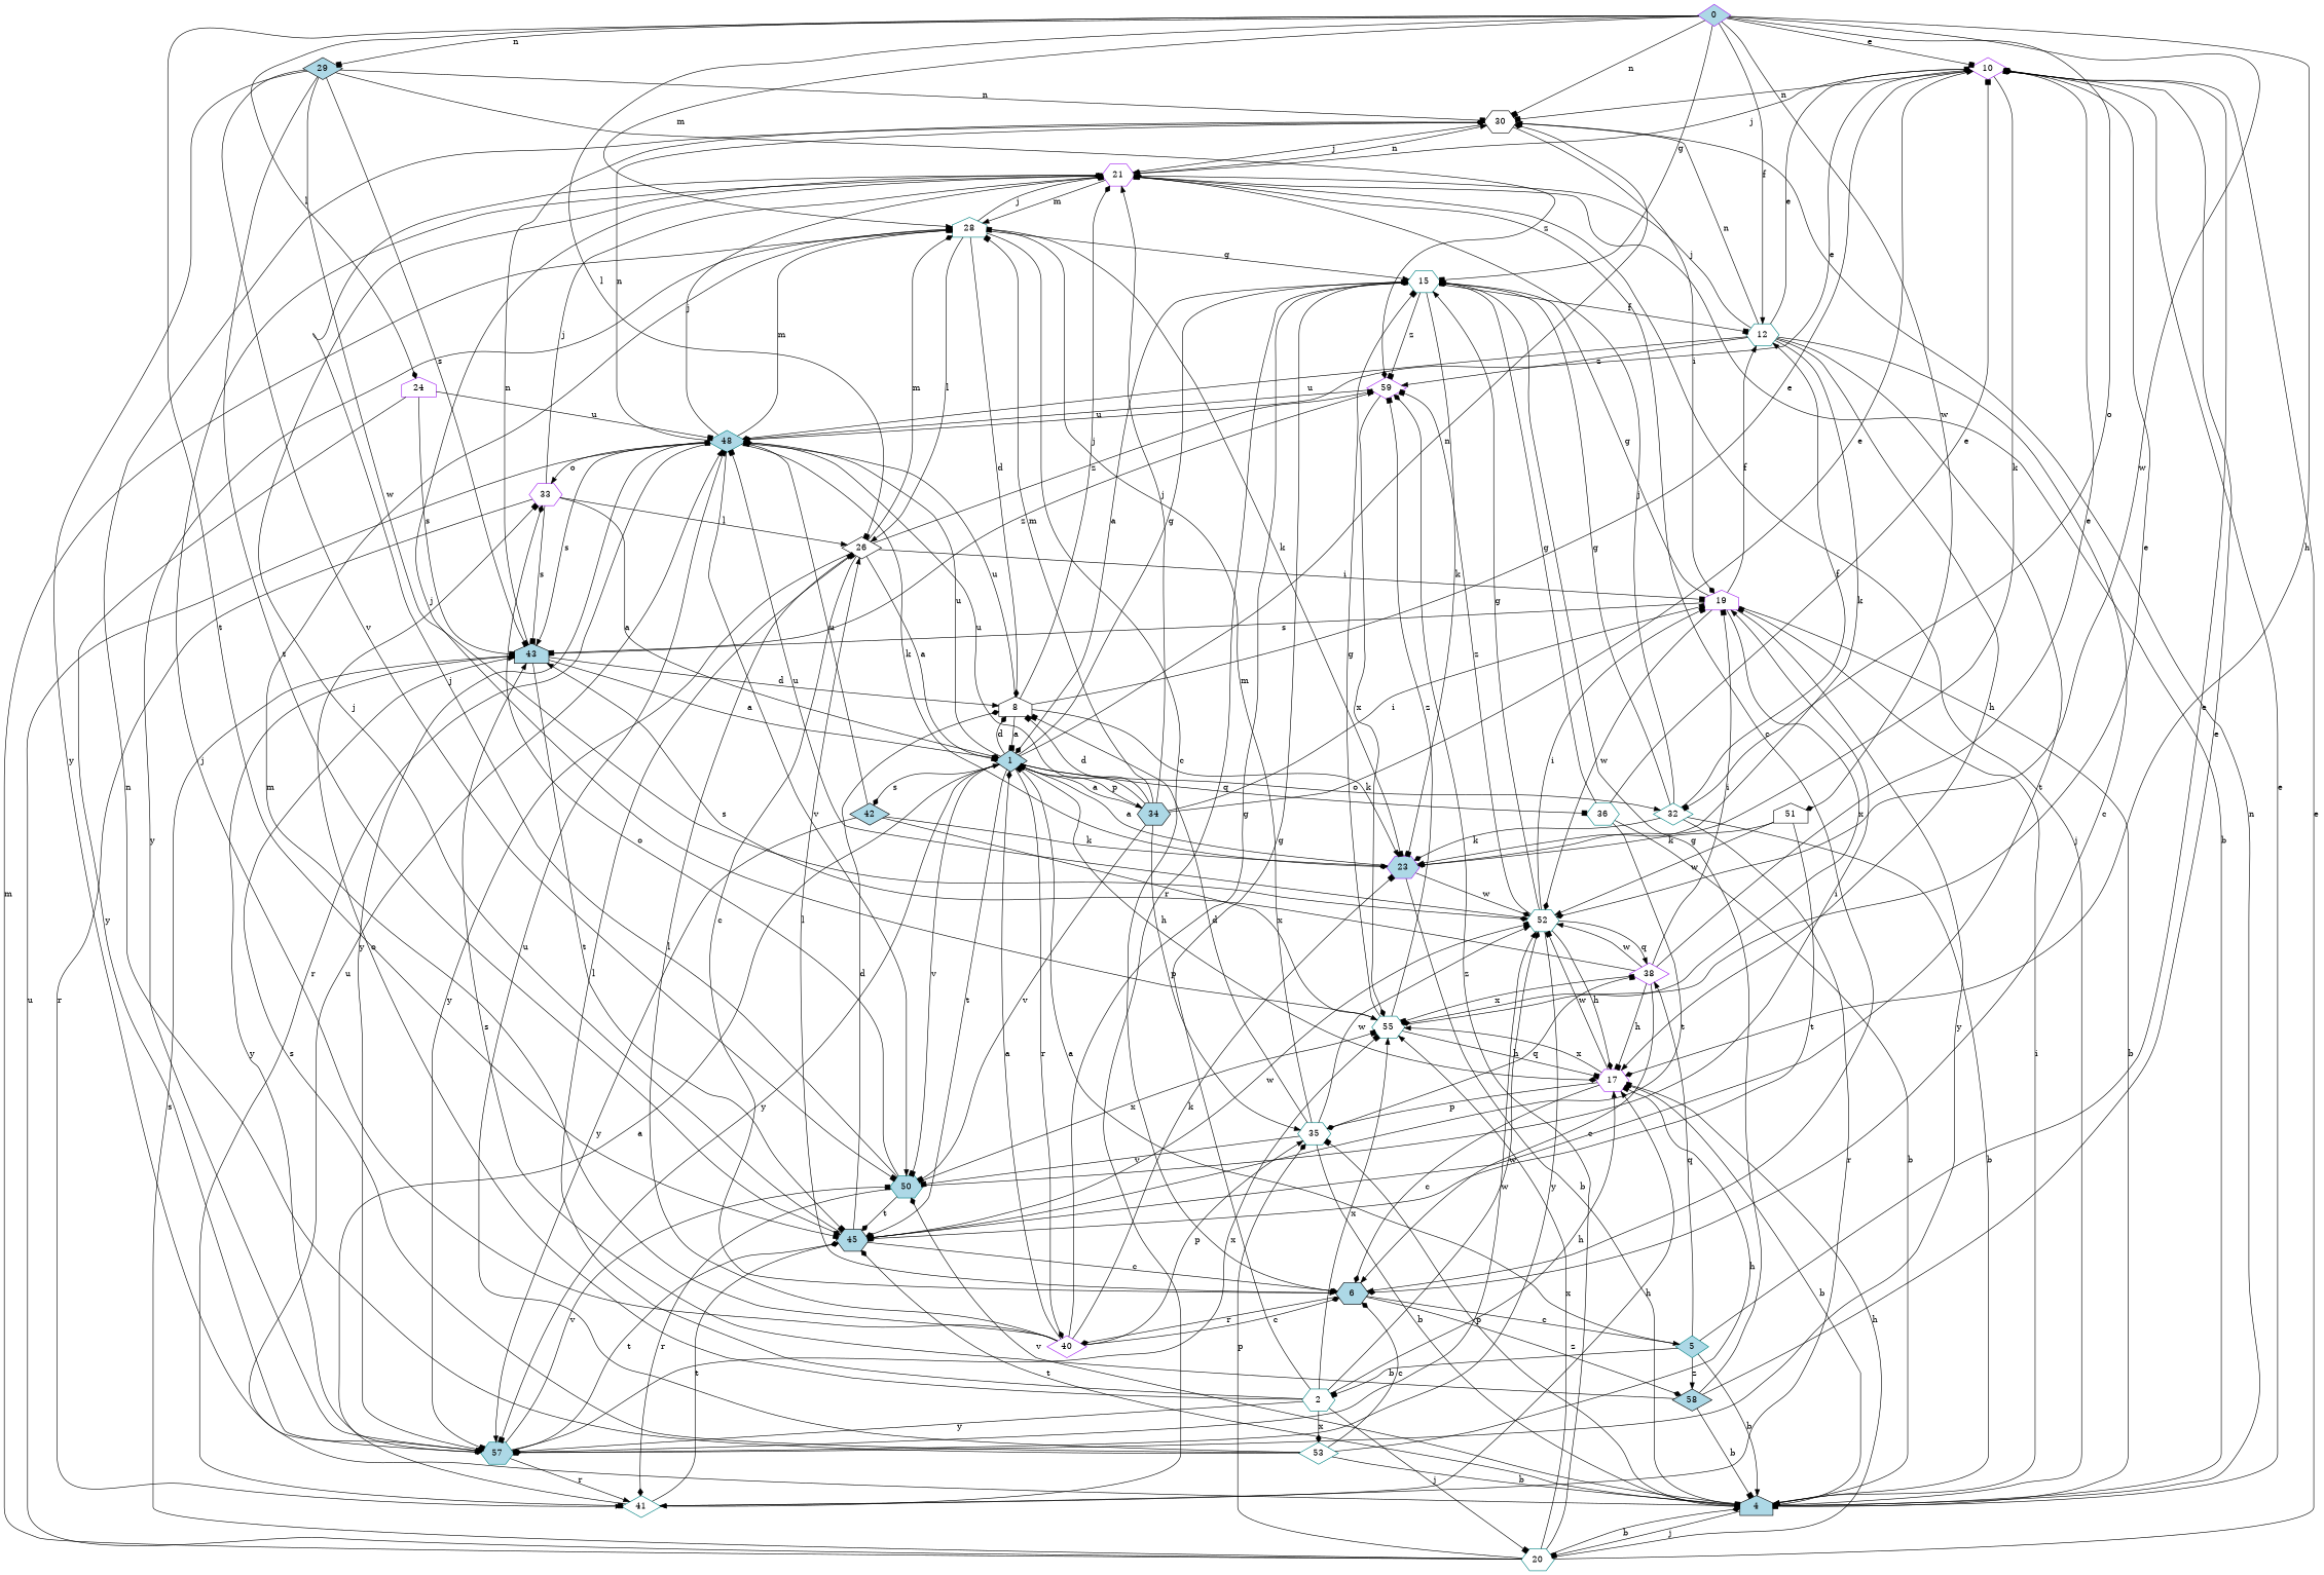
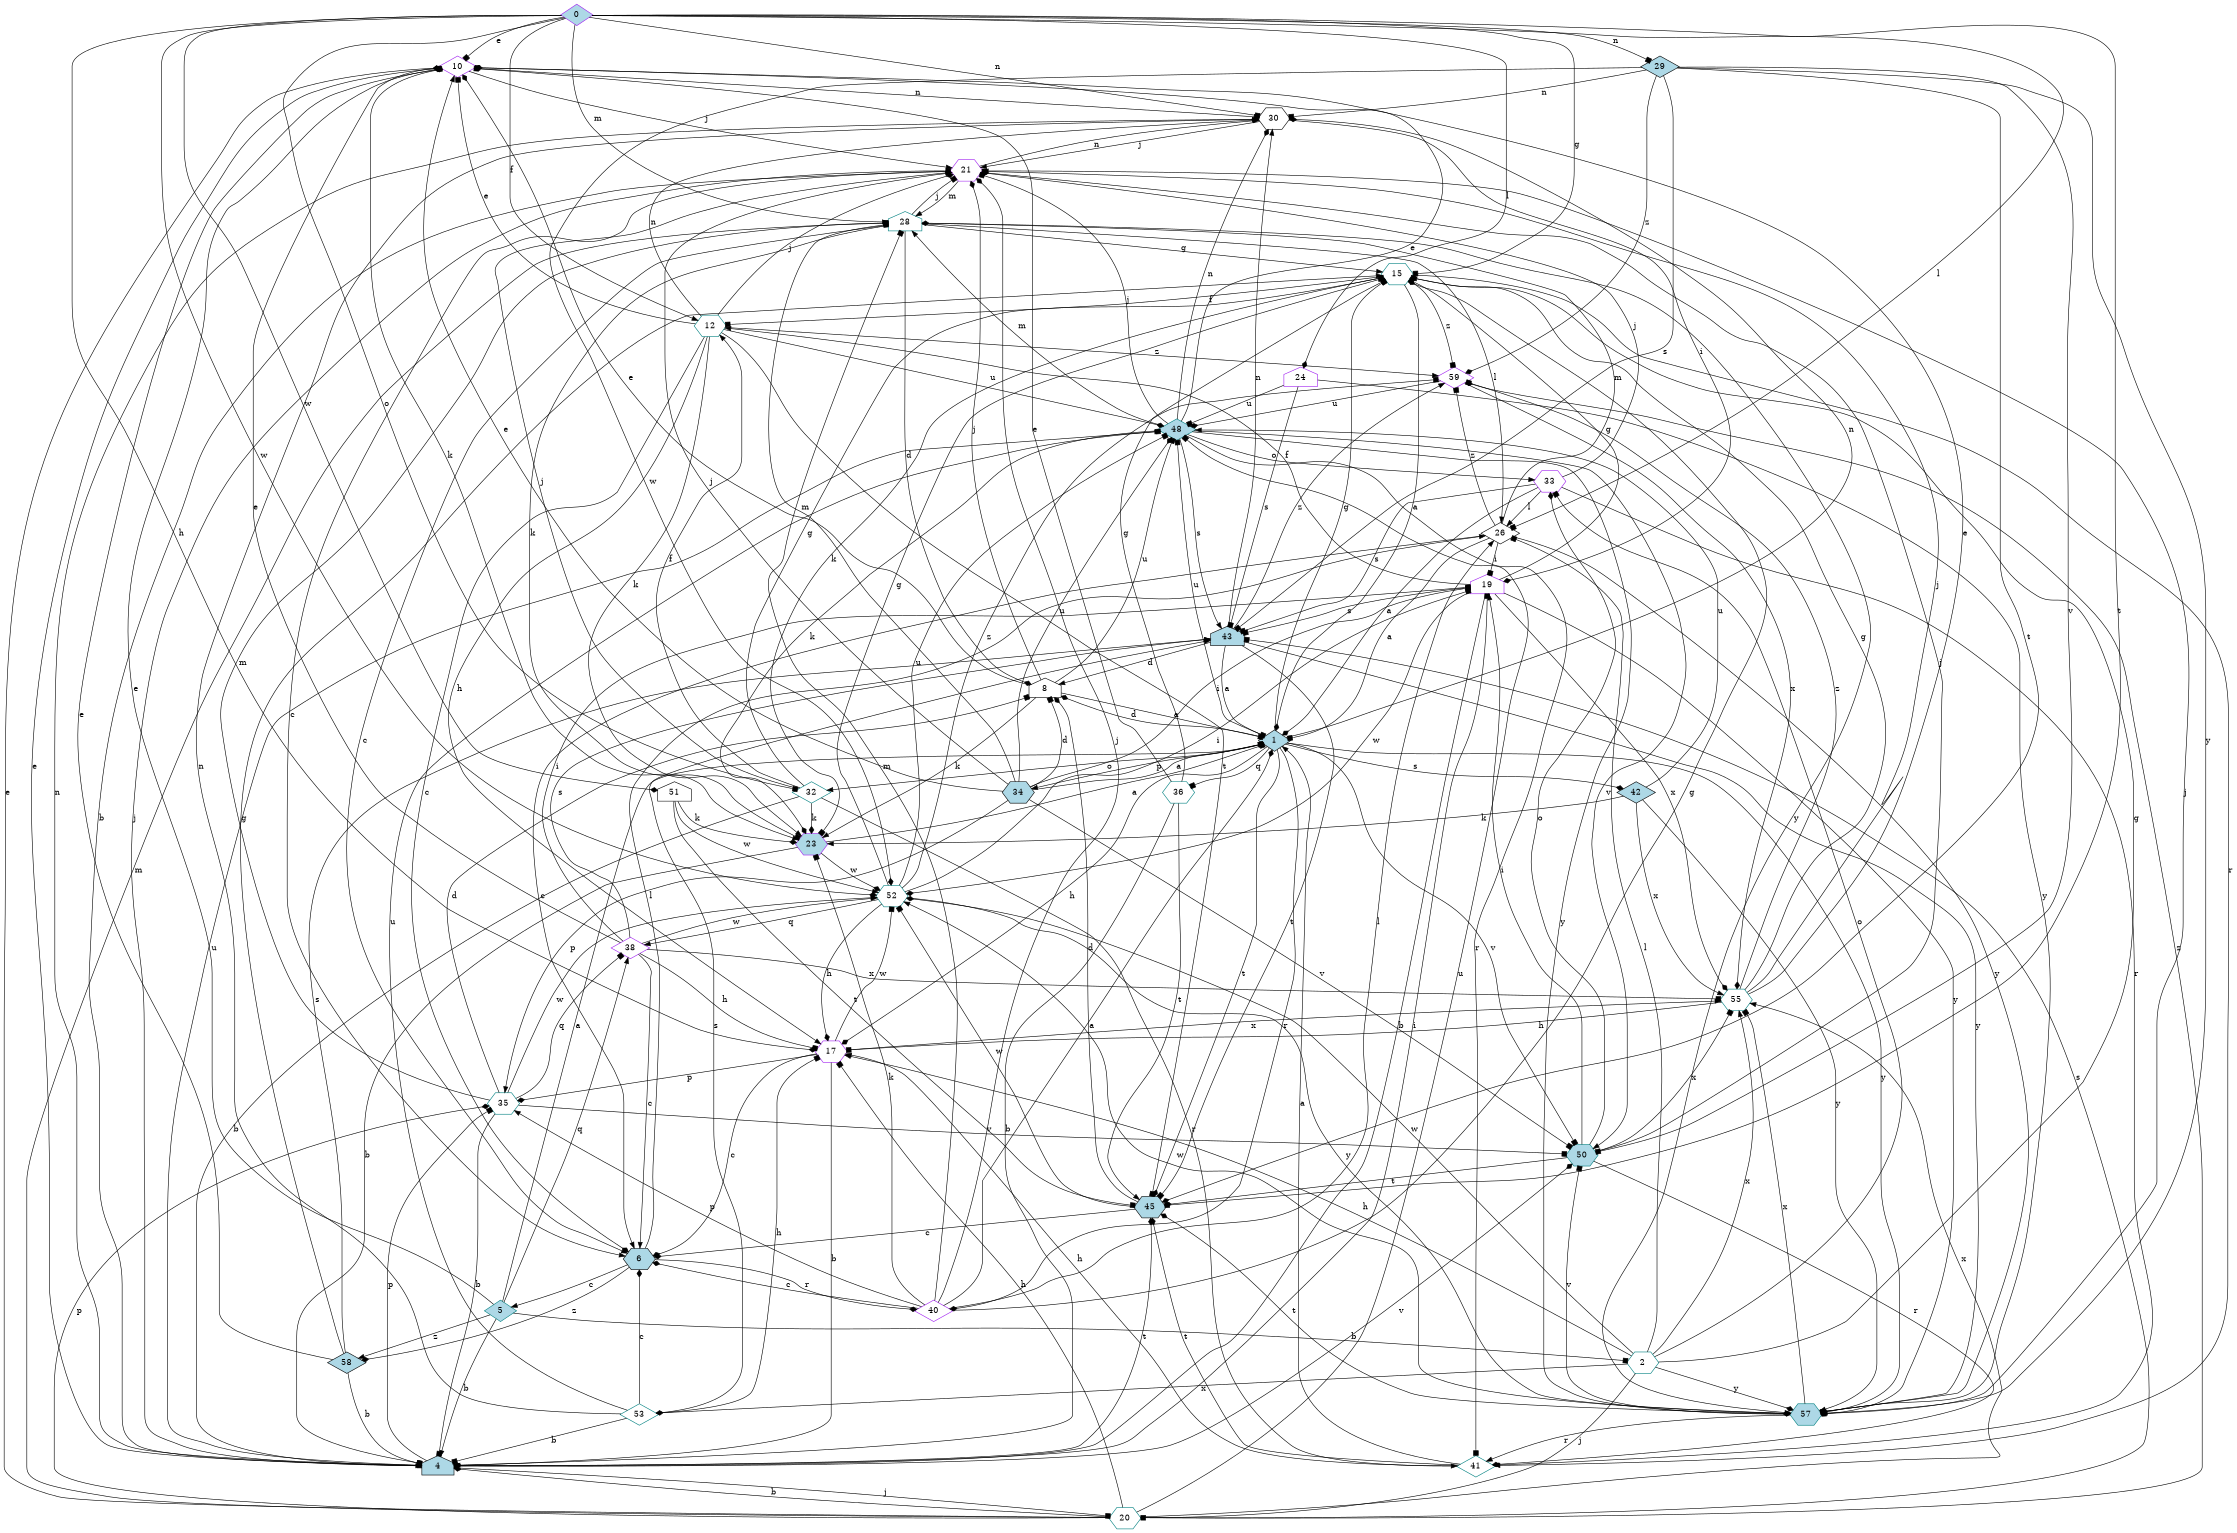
  strict digraph {
    node [color=teal fillcolor=white shape=hexagon style=filled]
    edge [arrowhead=box]
    0 [color=purple fillcolor=lightblue shape=diamond]
    10 [color=purple shape=diamond]
    12
    15
    17 [color=purple]
    24 [color=purple shape=house]
    26 [color=black shape=diamond]
    28 [shape=house]
    29 [color=black fillcolor=lightblue shape=diamond]
    30 [color=black]
    32 [shape=diamond]
    45 [color=black fillcolor=lightblue]
    51 [color=black shape=house]
    52
    21 [color=purple]
    23 [color=purple fillcolor=lightblue]
    48 [fillcolor=lightblue shape=diamond]
    6 [color=black fillcolor=lightblue]
    59 [color=purple shape=diamond]
    1 [color=black fillcolor=lightblue shape=diamond]
    41 [shape=diamond]
    55
    4 [color=black fillcolor=lightblue shape=house]
    35
    57 [fillcolor=lightblue]
    43 [color=black fillcolor=lightblue shape=house]
    19 [color=purple shape=house]
    8 [color=black shape=house]
    50 [fillcolor=lightblue]
    38 [color=purple shape=diamond]
    34 [color=black fillcolor=lightblue]
    36
    40 [color=purple shape=diamond]
    42 [color=black fillcolor=lightblue shape=diamond]
    33 [color=purple]
    2
    20
    53 [shape=diamond]
    5 [fillcolor=lightblue shape=diamond]
    58 [color=black fillcolor=lightblue shape=diamond]
    0 -> 10 [label=e]
    0 -> 12 [arrowhead=normal label=f]
    0 -> 15 [label=g]
    0 -> 17 [arrowhead=diamond label=h]
    0 -> 24 [arrowhead=diamond label=l]
    0 -> 26 [label=l]
    0 -> 28 [arrowhead=normal label=m]
    0 -> 29 [label=n]
    0 -> 30 [label=n]
    0 -> 32 [label=o]
    0 -> 45 [label=t]
    0 -> 51 [arrowhead=diamond label=w]
    0 -> 52 [arrowhead=diamond label=w]
    10 -> 30 [label=n]
    10 -> 21 [arrowhead=normal label=j]
    10 -> 23 [arrowhead=normal label=k]
    12 -> 10 [label=e]
    12 -> 17 [arrowhead=normal label=h]
    12 -> 30 [arrowhead=normal label=n]
    12 -> 45 [label=t]
    12 -> 21 [arrowhead=diamond label=j]
    12 -> 23 [arrowhead=normal label=k]
    12 -> 48 [arrowhead=diamond label=u]
    12 -> 6 [arrowhead=diamond label=c]
    12 -> 59 [arrowhead=normal label=z]
    15 -> 12 [label=f]
    15 -> 23 [label=k]
    15 -> 59 [label=z]
    15 -> 1 [arrowhead=diamond label=a]
    15 -> 41 [arrowhead=normal label=r]
    17 -> 52 [label=w]
    17 -> 6 [arrowhead=diamond label=c]
    17 -> 55 [arrowhead=normal label=x]
    17 -> 4 [arrowhead=diamond label=b]
    17 -> 35 [arrowhead=diamond label=p]
    24 -> 48 [label=u]
    24 -> 57 [arrowhead=normal label=y]
    24 -> 43 [label=s]
    26 -> 28 [arrowhead=diamond label=m]
    26 -> 6 [arrowhead=normal label=c]
    26 -> 59 [label=z]
    26 -> 1 [label=a]
    26 -> 57 [label=y]
    26 -> 19 [label=i]
    28 -> 15 [arrowhead=normal label=g]
    28 -> 26 [arrowhead=normal label=l]
    28 -> 21 [label=j]
    28 -> 23 [label=k]
    28 -> 6 [arrowhead=normal label=c]
    28 -> 57 [arrowhead=normal label=y]
    28 -> 8 [arrowhead=diamond label=d]
    29 -> 30 [label=n]
    29 -> 45 [arrowhead=diamond label=t]
    29 -> 52 [arrowhead=diamond label=w]
    29 -> 59 [arrowhead=diamond label=z]
    29 -> 57 [arrowhead=normal label=y]
    29 -> 43 [label=s]
    29 -> 50 [label=v]
    30 -> 21 [arrowhead=normal label=j]
    30 -> 19 [arrowhead=diamond label=i]
    32 -> 12 [arrowhead=normal label=f]
    32 -> 15 [label=g]
    32 -> 21 [arrowhead=normal label=j]
    32 -> 23 [arrowhead=diamond label=k]
    32 -> 41 [arrowhead=normal label=r]
    32 -> 4 [arrowhead=normal label=b]
    45 -> 52 [label=w]
-   45 -> 21 [arrowhead=normal label=j]
+   57 -> 21 [arrowhead=normal label=j]
    45 -> 6 [arrowhead=diamond label=c]
    45 -> 8 [arrowhead=diamond label=d]
    51 -> 45 [label=t]
    51 -> 52 [arrowhead=normal label=w]
    51 -> 23 [arrowhead=diamond label=k]
    52 -> 15 [arrowhead=normal label=g]
    52 -> 17 [arrowhead=diamond label=h]
    52 -> 48 [label=u]
    52 -> 59 [label=z]
    52 -> 57 [arrowhead=diamond label=y]
    52 -> 19 [label=i]
    52 -> 38 [arrowhead=normal label=q]
    21 -> 28 [arrowhead=normal label=m]
    21 -> 30 [arrowhead=normal label=n]
    21 -> 6 [arrowhead=normal label=c]
    21 -> 4 [label=b]
    23 -> 52 [arrowhead=diamond label=w]
    23 -> 1 [label=a]
    23 -> 4 [label=b]
    48 -> 10 [arrowhead=diamond label=e]
    48 -> 28 [arrowhead=normal label=m]
    48 -> 30 [arrowhead=diamond label=n]
    48 -> 21 [label=j]
    48 -> 23 [arrowhead=diamond label=k]
    48 -> 41 [label=r]
    48 -> 57 [arrowhead=diamond label=y]
    48 -> 43 [arrowhead=normal label=s]
    48 -> 50 [arrowhead=normal label=v]
    48 -> 33 [arrowhead=normal label=o]
    6 -> 26 [arrowhead=normal label=l]
    6 -> 40 [arrowhead=diamond label=r]
    6 -> 5 [arrowhead=normal label=c]
    6 -> 58 [arrowhead=diamond label=z]
    59 -> 48 [arrowhead=diamond label=u]
    59 -> 55 [arrowhead=diamond label=x]
    1 -> 15 [label=g]
    1 -> 17 [arrowhead=diamond label=h]
    1 -> 30 [arrowhead=diamond label=n]
    1 -> 32 [arrowhead=normal label=o]
    1 -> 45 [arrowhead=diamond label=t]
    1 -> 48 [label=u]
    1 -> 57 [label=y]
    1 -> 8 [arrowhead=diamond label=d]
    1 -> 50 [label=v]
    1 -> 34 [arrowhead=normal label=p]
    1 -> 36 [label=q]
    1 -> 40 [arrowhead=diamond label=r]
    1 -> 42 [arrowhead=diamond label=s]
    41 -> 17 [arrowhead=normal label=h]
    41 -> 45 [arrowhead=diamond label=t]
    41 -> 1 [arrowhead=normal label=a]
    55 -> 10 [label=e]
    55 -> 15 [label=g]
    55 -> 17 [label=h]
    55 -> 21 [label=j]
    55 -> 59 [label=z]
    4 -> 10 [label=e]
    4 -> 30 [arrowhead=normal label=n]
    4 -> 45 [arrowhead=diamond label=t]
    4 -> 21 [label=j]
    4 -> 48 [arrowhead=normal label=u]
    4 -> 35 [label=p]
    4 -> 19 [label=i]
    4 -> 50 [arrowhead=diamond label=v]
    4 -> 20 [label=j]
    35 -> 28 [label=m]
    35 -> 52 [arrowhead=normal label=w]
    35 -> 4 [label=b]
    35 -> 8 [label=d]
    35 -> 50 [label=v]
    35 -> 38 [label=q]
    57 -> 45 [arrowhead=diamond label=t]
    57 -> 52 [arrowhead=normal label=w]
    57 -> 41 [arrowhead=normal label=r]
    57 -> 55 [label=x]
    57 -> 50 [label=v]
    43 -> 30 [arrowhead=normal label=n]
    43 -> 45 [label=t]
    43 -> 59 [arrowhead=normal label=z]
    43 -> 1 [label=a]
    43 -> 57 [arrowhead=diamond label=y]
    43 -> 8 [arrowhead=normal label=d]
    19 -> 12 [arrowhead=normal label=f]
    19 -> 15 [label=g]
    19 -> 52 [arrowhead=diamond label=w]
    19 -> 55 [arrowhead=diamond label=x]
    19 -> 4 [label=b]
    19 -> 57 [label=y]
    19 -> 43 [label=s]
    8 -> 10 [arrowhead=diamond label=e]
    8 -> 21 [arrowhead=diamond label=j]
    8 -> 23 [arrowhead=normal label=k]
    8 -> 48 [label=u]
    8 -> 1 [label=a]
    50 -> 45 [arrowhead=diamond label=t]
    50 -> 21 [arrowhead=diamond label=j]
    50 -> 41 [arrowhead=diamond label=r]
    50 -> 55 [label=x]
    50 -> 19 [arrowhead=normal label=i]
    50 -> 33 [arrowhead=diamond label=o]
    38 -> 10 [arrowhead=diamond label=e]
    38 -> 17 [label=h]
    38 -> 52 [arrowhead=normal label=w]
    38 -> 6 [arrowhead=normal label=c]
    38 -> 55 [label=x]
    38 -> 43 [arrowhead=normal label=s]
    38 -> 19 [label=i]
    34 -> 10 [arrowhead=normal label=e]
    34 -> 28 [label=m]
    34 -> 21 [arrowhead=normal label=j]
    34 -> 48 [arrowhead=diamond label=u]
    34 -> 1 [label=a]
    34 -> 35 [arrowhead=normal label=p]
    34 -> 19 [label=i]
    34 -> 8 [label=d]
    34 -> 50 [label=v]
    36 -> 10 [label=e]
    36 -> 15 [label=g]
    36 -> 45 [arrowhead=normal label=t]
    36 -> 4 [arrowhead=normal label=b]
    40 -> 15 [arrowhead=diamond label=g]
    40 -> 26 [arrowhead=normal label=l]
    40 -> 28 [label=m]
    40 -> 21 [arrowhead=diamond label=j]
    40 -> 23 [label=k]
    40 -> 6 [arrowhead=diamond label=c]
    40 -> 1 [arrowhead=diamond label=a]
    40 -> 35 [arrowhead=normal label=p]
    42 -> 23 [arrowhead=normal label=k]
    42 -> 48 [arrowhead=normal label=u]
    42 -> 55 [arrowhead=normal label=x]
    42 -> 57 [arrowhead=normal label=y]
    33 -> 26 [arrowhead=normal label=l]
    33 -> 21 [arrowhead=diamond label=j]
    33 -> 1 [arrowhead=diamond label=a]
    33 -> 41 [arrowhead=normal label=r]
    33 -> 43 [label=s]
    2 -> 15 [arrowhead=normal label=g]
    2 -> 17 [arrowhead=normal label=h]
    2 -> 26 [label=l]
    2 -> 52 [arrowhead=diamond label=w]
    2 -> 55 [arrowhead=normal label=x]
    2 -> 57 [arrowhead=diamond label=y]
    2 -> 33 [label=o]
    2 -> 20 [label=j]
    2 -> 53 [arrowhead=diamond label=x]
    20 -> 10 [arrowhead=diamond label=e]
    20 -> 17 [label=h]
    20 -> 28 [label=m]
    20 -> 48 [label=u]
    20 -> 59 [arrowhead=diamond label=z]
    20 -> 55 [arrowhead=normal label=x]
    20 -> 4 [arrowhead=diamond label=b]
    20 -> 35 [arrowhead=diamond label=p]
    20 -> 43 [label=s]
    53 -> 17 [label=h]
    53 -> 30 [arrowhead=diamond label=n]
    53 -> 48 [label=u]
    53 -> 6 [arrowhead=diamond label=c]
    53 -> 4 [label=b]
    53 -> 43 [arrowhead=normal label=s]
    5 -> 10 [label=e]
    5 -> 1 [label=a]
    5 -> 4 [arrowhead=normal label=b]
    5 -> 38 [arrowhead=normal label=q]
    5 -> 2 [label=b]
    5 -> 58 [arrowhead=normal label=z]
    58 -> 10 [arrowhead=diamond label=e]
    58 -> 15 [arrowhead=normal label=g]
    58 -> 4 [label=b]
    58 -> 43 [arrowhead=normal label=s]
  }
